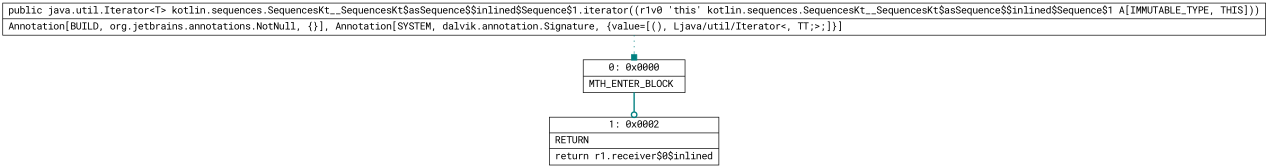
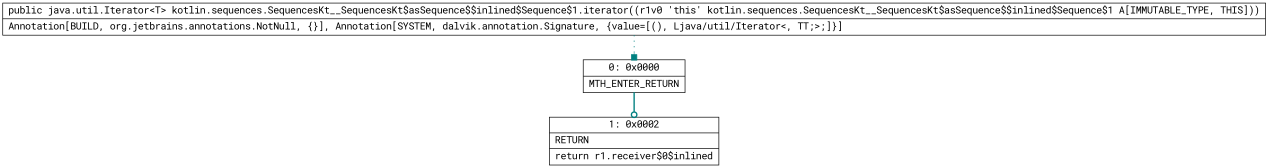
  digraph {
    fontname="Roboto Mono"
    node [shape=record fontname="Roboto Mono"]
    edge [color=teal fontname="Roboto Mono"]
-   n1 [label="{0\:\ 0x0000|MTH_ENTER_BLOCK\l}"]
+   n1 [label="{0\:\ 0x0000|MTH_ENTER_RETURN\l}"]
    n2 [label="{1\:\ 0x0002|RETURN\l|return r1.receiver$0$inlined\l}"]
    n3 [label="{public java.util.Iterator\<T\> kotlin.sequences.SequencesKt__SequencesKt$asSequence$$inlined$Sequence$1.iterator((r1v0 'this' kotlin.sequences.SequencesKt__SequencesKt$asSequence$$inlined$Sequence$1 A[IMMUTABLE_TYPE, THIS]))  | Annotation[BUILD, org.jetbrains.annotations.NotNull, \{\}], Annotation[SYSTEM, dalvik.annotation.Signature, \{value=[(), Ljava\/util\/Iterator\<, TT;\>;]\}]\l}"]
    n1 -> n2 [style=bold arrowhead=odot]
    n3 -> n1 [style=dotted arrowhead=box]
  }
